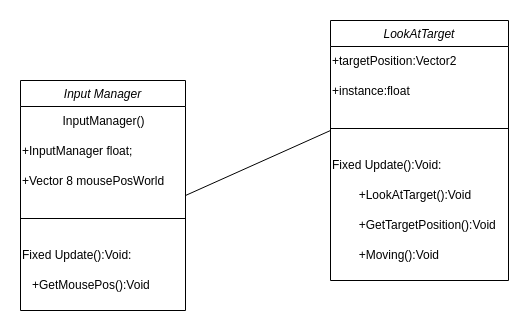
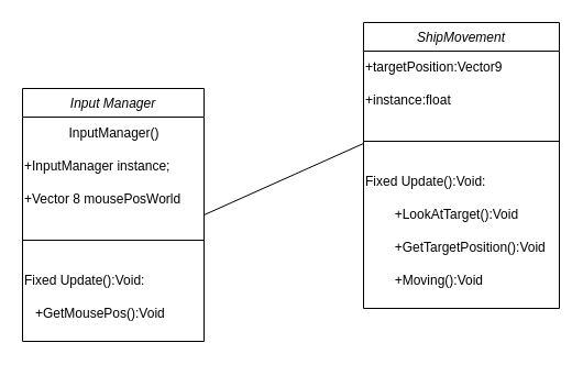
  <mxCell id="0" />
  <mxCell id="1" parent="0" />
  <mxCell id="2" value="Input Manager&#10;" style="swimlane;fontStyle=2;align=center;verticalAlign=top;childLayout=stackLayout;horizontal=1;startSize=26;horizontalStack=0;resizeParent=1;resizeLast=0;collapsible=1;marginBottom=0;rounded=0;shadow=0;strokeWidth=1;" parent="1" vertex="1"><mxGeometry x="20" y="80" width="165" height="230" as="geometry"><mxRectangle x="230" y="140" width="160" height="26" as="alternateBounds" /></mxGeometry></mxCell>
  <mxCell id="3" value="InputManager()&lt;br&gt;" style="text;html=1;align=center;verticalAlign=middle;resizable=0;points=[];autosize=1;strokeColor=none;fillColor=none;" vertex="1" parent="2"><mxGeometry y="26" width="165" height="30" as="geometry" /></mxCell>
- <mxCell id="4" value="+InputManager float;" style="text;html=1;align=left;verticalAlign=middle;resizable=0;points=[];autosize=1;strokeColor=none;fillColor=none;" vertex="1" parent="2"><mxGeometry y="56" width="165" height="30" as="geometry" /></mxCell>
+ <mxCell id="4" value="+InputManager instance;" style="text;html=1;align=left;verticalAlign=middle;resizable=0;points=[];autosize=1;strokeColor=none;fillColor=none;" vertex="1" parent="2"><mxGeometry y="56" width="165" height="30" as="geometry" /></mxCell>
  <mxCell id="5" value="+Vector 8 mousePosWorld" style="text;html=1;align=left;verticalAlign=middle;resizable=0;points=[];autosize=1;strokeColor=none;fillColor=none;" vertex="1" parent="2"><mxGeometry y="86" width="165" height="30" as="geometry" /></mxCell>
  <mxCell id="6" value="" style="line;html=1;strokeWidth=1;align=left;verticalAlign=middle;spacingTop=-1;spacingLeft=3;spacingRight=3;rotatable=0;labelPosition=right;points=[];portConstraint=eastwest;" parent="2" vertex="1"><mxGeometry y="116" width="165" height="44" as="geometry" /></mxCell>
  <mxCell id="7" value="Fixed Update():Void:" style="text;html=1;align=left;verticalAlign=middle;resizable=0;points=[];autosize=1;strokeColor=none;fillColor=none;" vertex="1" parent="2"><mxGeometry y="160" width="165" height="30" as="geometry" /></mxCell>
  <mxCell id="8" value="&amp;nbsp; &amp;nbsp;+GetMousePos():Void" style="text;html=1;align=left;verticalAlign=middle;resizable=0;points=[];autosize=1;strokeColor=none;fillColor=none;" vertex="1" parent="2"><mxGeometry y="190" width="165" height="30" as="geometry" /></mxCell>
  <mxCell id="9" value="" style="endArrow=none;html=1;rounded=0;exitX=1;exitY=0.5;exitDx=0;exitDy=0;" edge="1" parent="1" source="2"><mxGeometry width="50" height="50" relative="1" as="geometry"><mxPoint x="270" y="190" as="sourcePoint" /><mxPoint x="330" y="130" as="targetPoint" /></mxGeometry></mxCell>
- <mxCell id="10" value="LookAtTarget" style="swimlane;fontStyle=2;align=center;verticalAlign=top;childLayout=stackLayout;horizontal=1;startSize=26;horizontalStack=0;resizeParent=1;resizeLast=0;collapsible=1;marginBottom=0;rounded=0;shadow=0;strokeWidth=1;" vertex="1" parent="1"><mxGeometry x="330" y="20" width="178" height="260" as="geometry"><mxRectangle x="230" y="140" width="160" height="26" as="alternateBounds" /></mxGeometry></mxCell>
- <mxCell id="11" value="+targetPosition:Vector2" style="text;html=1;align=left;verticalAlign=middle;resizable=0;points=[];autosize=1;strokeColor=none;fillColor=none;" vertex="1" parent="10"><mxGeometry y="26" width="178" height="30" as="geometry" /></mxCell>
+ <mxCell id="10" value="ShipMovement" style="swimlane;fontStyle=2;align=center;verticalAlign=top;childLayout=stackLayout;horizontal=1;startSize=26;horizontalStack=0;resizeParent=1;resizeLast=0;collapsible=1;marginBottom=0;rounded=0;shadow=0;strokeWidth=1;" vertex="1" parent="1"><mxGeometry x="330" y="20" width="178" height="260" as="geometry"><mxRectangle x="230" y="140" width="160" height="26" as="alternateBounds" /></mxGeometry></mxCell>
+ <mxCell id="11" value="+targetPosition:Vector9" style="text;html=1;align=left;verticalAlign=middle;resizable=0;points=[];autosize=1;strokeColor=none;fillColor=none;" vertex="1" parent="10"><mxGeometry y="26" width="178" height="30" as="geometry" /></mxCell>
  <mxCell id="12" value="+instance:float" style="text;html=1;align=left;verticalAlign=middle;resizable=0;points=[];autosize=1;strokeColor=none;fillColor=none;" vertex="1" parent="10"><mxGeometry y="56" width="178" height="30" as="geometry" /></mxCell>
  <mxCell id="13" value="" style="line;html=1;strokeWidth=1;align=left;verticalAlign=middle;spacingTop=-1;spacingLeft=3;spacingRight=3;rotatable=0;labelPosition=right;points=[];portConstraint=eastwest;" vertex="1" parent="10"><mxGeometry y="86" width="178" height="44" as="geometry" /></mxCell>
  <mxCell id="14" value="Fixed Update():Void:" style="text;html=1;align=left;verticalAlign=middle;resizable=0;points=[];autosize=1;strokeColor=none;fillColor=none;" vertex="1" parent="10"><mxGeometry y="130" width="178" height="30" as="geometry" /></mxCell>
  <mxCell id="15" value="&lt;span style=&quot;white-space: pre;&quot;&gt;&#09;&lt;/span&gt;+LookAtTarget():Void" style="text;html=1;align=left;verticalAlign=middle;resizable=0;points=[];autosize=1;strokeColor=none;fillColor=none;" vertex="1" parent="10"><mxGeometry y="160" width="178" height="30" as="geometry" /></mxCell>
  <mxCell id="16" value="&lt;span style=&quot;white-space: pre;&quot;&gt;&#09;&lt;/span&gt;+GetTargetPosition():Void" style="text;html=1;align=left;verticalAlign=middle;resizable=0;points=[];autosize=1;strokeColor=none;fillColor=none;" vertex="1" parent="10"><mxGeometry y="190" width="178" height="30" as="geometry" /></mxCell>
  <mxCell id="17" value="&lt;span style=&quot;white-space: pre;&quot;&gt;&#09;&lt;/span&gt;+Moving():Void" style="text;html=1;align=left;verticalAlign=middle;resizable=0;points=[];autosize=1;strokeColor=none;fillColor=none;" vertex="1" parent="10"><mxGeometry y="220" width="178" height="30" as="geometry" /></mxCell>
